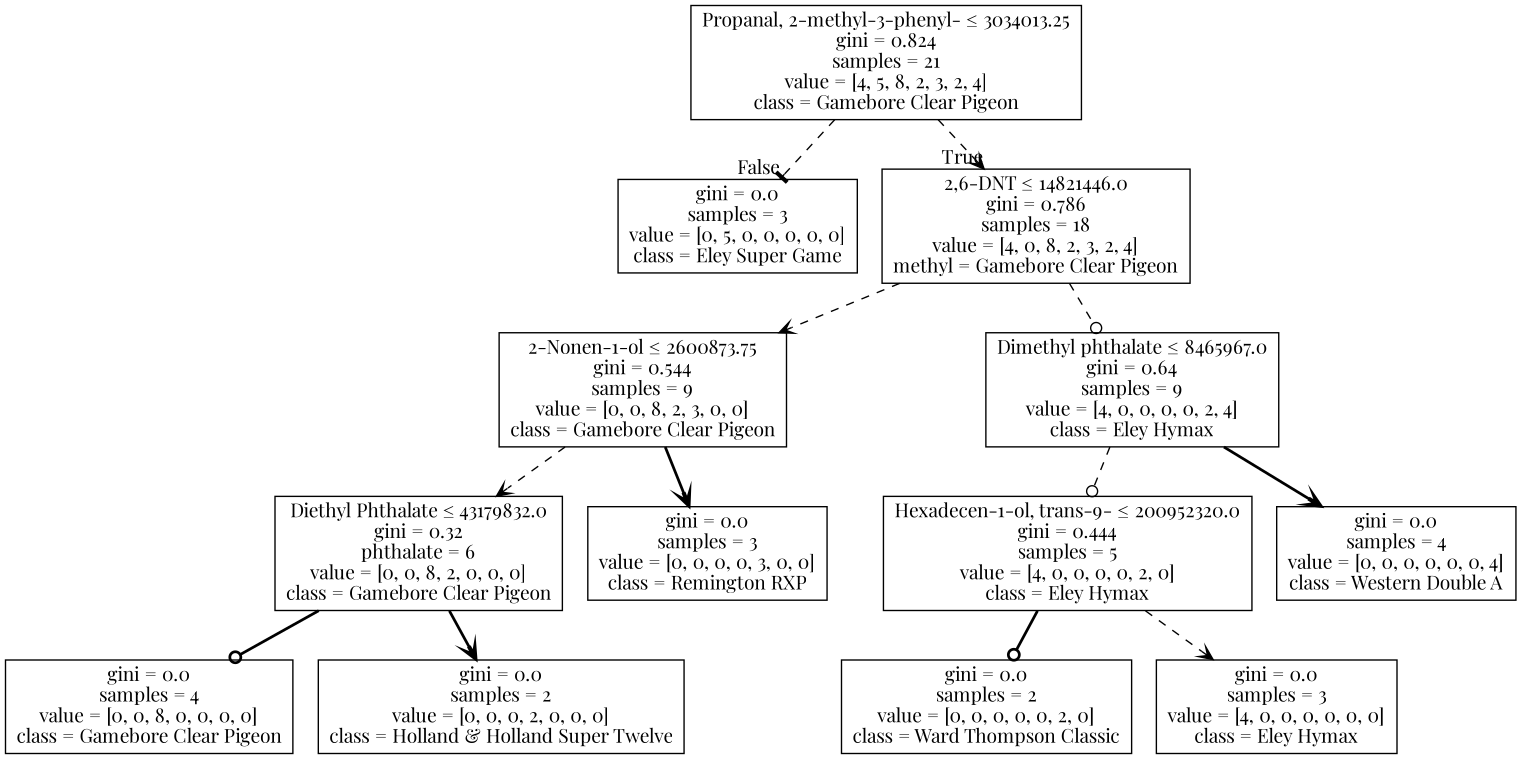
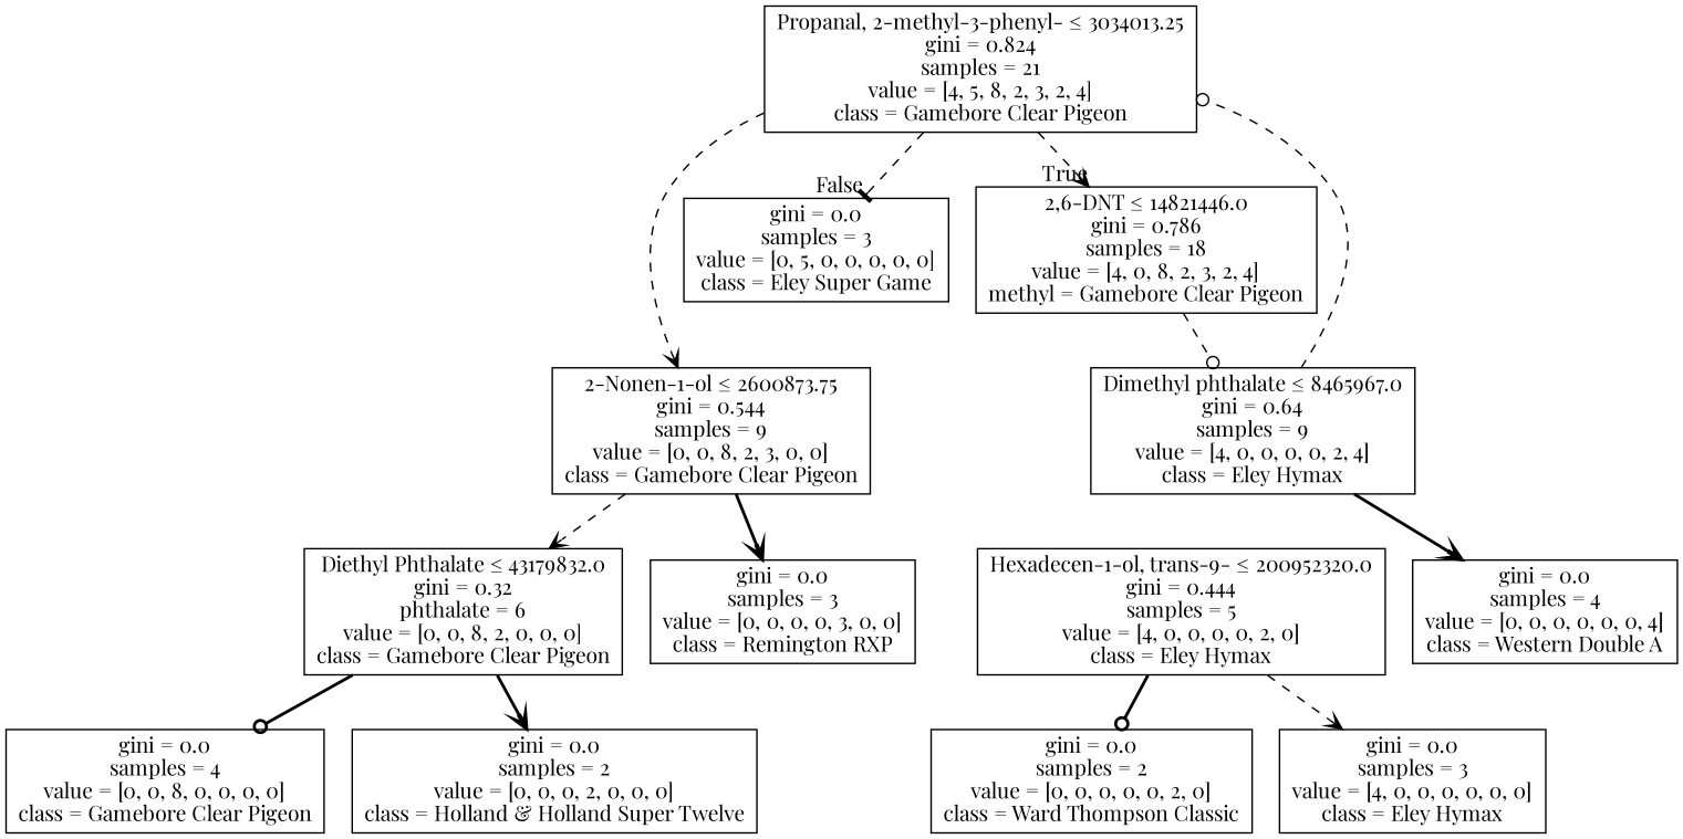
  digraph {
    fontname="Playfair Display"
    node [fontname="Playfair Display" shape=box]
    edge [arrowhead=vee fontname="Playfair Display" style=dashed]
    n1 [label=<Propanal, 2-methyl-3-phenyl- &le; 3034013.25<br/>gini = 0.824<br/>samples = 21<br/>value = [4, 5, 8, 2, 3, 2, 4]<br/>class = Gamebore Clear Pigeon>]
    n2 [label=<2,6-DNT &le; 14821446.0<br/>gini = 0.786<br/>samples = 18<br/>value = [4, 0, 8, 2, 3, 2, 4]<br/>methyl = Gamebore Clear Pigeon>]
    n3 [label=<gini = 0.0<br/>samples = 3<br/>value = [0, 5, 0, 0, 0, 0, 0]<br/>class = Eley Super Game>]
    n4 [label=<2-Nonen-1-ol &le; 2600873.75<br/>gini = 0.544<br/>samples = 9<br/>value = [0, 0, 8, 2, 3, 0, 0]<br/>class = Gamebore Clear Pigeon>]
    n5 [label=<Dimethyl phthalate &le; 8465967.0<br/>gini = 0.64<br/>samples = 9<br/>value = [4, 0, 0, 0, 0, 2, 4]<br/>class = Eley Hymax>]
    n6 [label=<Diethyl Phthalate &le; 43179832.0<br/>gini = 0.32<br/>phthalate = 6<br/>value = [0, 0, 8, 2, 0, 0, 0]<br/>class = Gamebore Clear Pigeon>]
    n7 [label=<gini = 0.0<br/>samples = 3<br/>value = [0, 0, 0, 0, 3, 0, 0]<br/>class = Remington RXP>]
    n8 [label=<Hexadecen-1-ol, trans-9- &le; 200952320.0<br/>gini = 0.444<br/>samples = 5<br/>value = [4, 0, 0, 0, 0, 2, 0]<br/>class = Eley Hymax>]
    n9 [label=<gini = 0.0<br/>samples = 4<br/>value = [0, 0, 0, 0, 0, 0, 4]<br/>class = Western Double A>]
    n10 [label=<gini = 0.0<br/>samples = 4<br/>value = [0, 0, 8, 0, 0, 0, 0]<br/>class = Gamebore Clear Pigeon>]
    n11 [label=<gini = 0.0<br/>samples = 2<br/>value = [0, 0, 0, 2, 0, 0, 0]<br/>class = Holland &amp; Holland Super Twelve>]
    n12 [label=<gini = 0.0<br/>samples = 2<br/>value = [0, 0, 0, 0, 0, 2, 0]<br/>class = Ward Thompson Classic>]
    n13 [label=<gini = 0.0<br/>samples = 3<br/>value = [4, 0, 0, 0, 0, 0, 0]<br/>class = Eley Hymax>]
    n1 -> n2 [headlabel=True labelangle=45 labeldistance=2.5]
    n1 -> n3 [arrowhead=tee headlabel=False labelangle=-45 labeldistance=2.5]
-   n2 -> n4
+   n1 -> n4
    n2 -> n5 [arrowhead=odot]
    n4 -> n6
    n4 -> n7 [style=bold]
-   n5 -> n8 [arrowhead=odot]
+   n5 -> n1 [arrowhead=odot]
    n5 -> n9 [style=bold]
    n6 -> n10 [arrowhead=odot style=bold]
    n6 -> n11 [style=bold]
    n8 -> n12 [arrowhead=odot style=bold]
    n8 -> n13
  }
